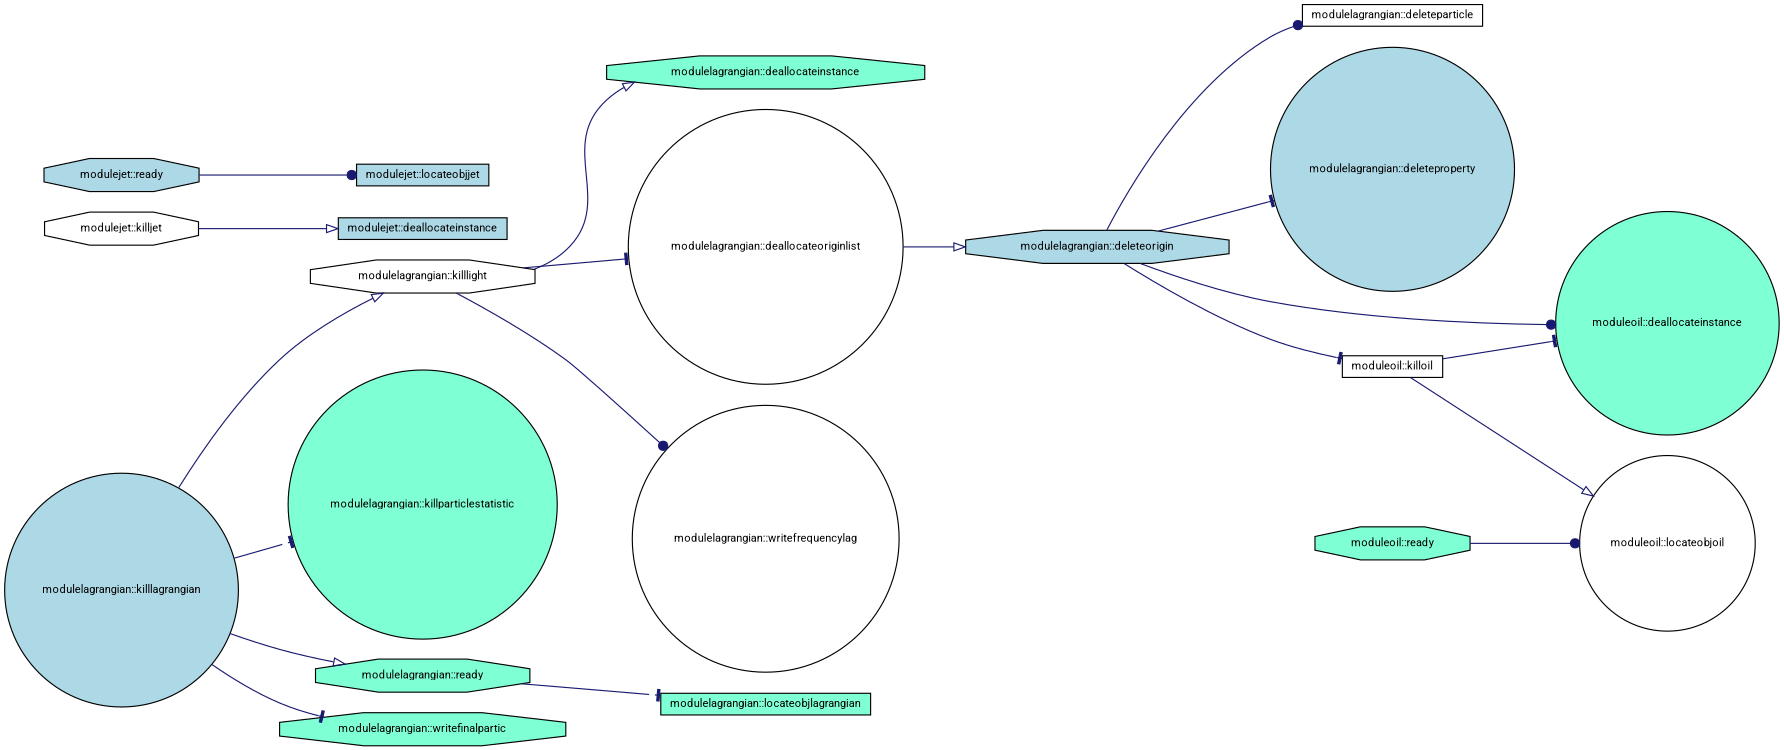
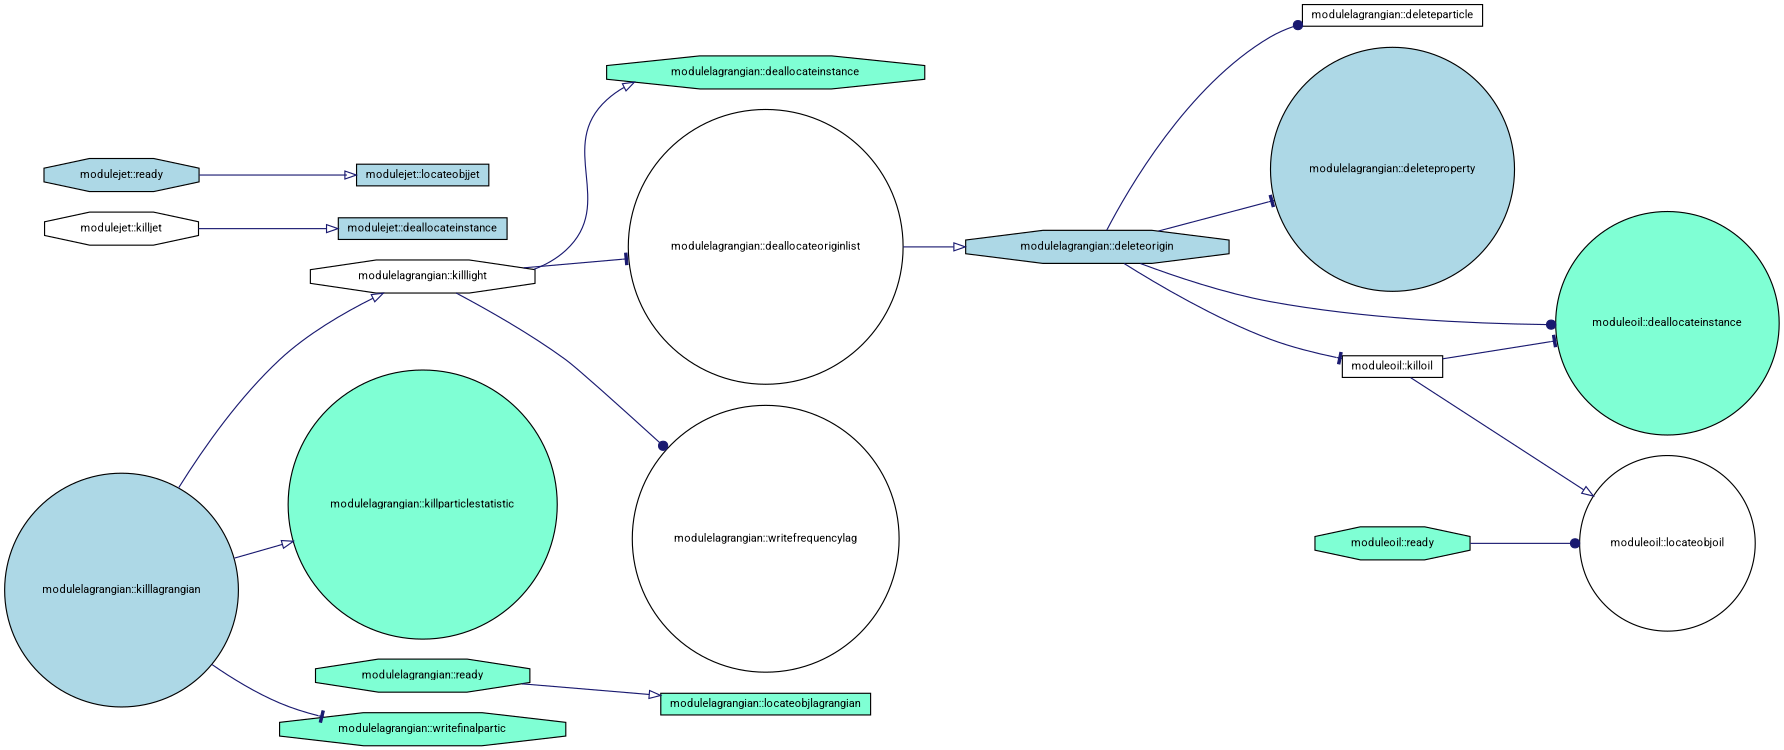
  digraph {
    fontname=Roboto
    rankdir=LR
    node [color=black fillcolor=white fontname=Roboto fontsize=10 shape=octagon style=filled]
    edge [arrowhead=onormal color=midnightblue fontname=Roboto fontsize=10 labelfontname=Helvetica labelfontsize=10 style=solid]
    n1 [fillcolor=lightblue fontcolor=black height=0.2 label="modulelagrangian::killlagrangian" shape=circle width=0.4]
    n2 [height=0.2 label="modulelagrangian::killlight" width=0.4]
    n3 [fillcolor=aquamarine height=0.2 label="modulelagrangian::killparticlestatistic" shape=circle width=0.4]
    n4 [fillcolor=aquamarine height=0.2 label="modulelagrangian::ready" width=0.4]
    n5 [fillcolor=aquamarine height=0.2 label="modulelagrangian::writefinalpartic" width=0.4]
    n6 [fillcolor=aquamarine height=0.2 label="modulelagrangian::deallocateinstance" width=0.4]
    n7 [height=0.2 label="modulelagrangian::deallocateoriginlist" shape=circle width=0.4]
    n8 [fillcolor=lightblue height=0.2 label="modulelagrangian::deleteorigin" width=0.4]
    n9 [height=0.2 label="modulelagrangian::writefrequencylag" shape=circle width=0.4]
    n10 [fillcolor=aquamarine height=0.2 label="modulelagrangian::locateobjlagrangian" shape=box width=0.4]
    n11 [height=0.2 label="modulelagrangian::deleteparticle" shape=box width=0.4]
    n12 [fillcolor=lightblue height=0.2 label="modulelagrangian::deleteproperty" shape=circle width=0.4]
    n13 [height=0.2 label="moduleoil::killoil" shape=box width=0.4]
    n14 [fillcolor=aquamarine height=0.2 label="moduleoil::deallocateinstance" shape=circle width=0.4]
    n15 [height=0.2 label="modulejet::killjet" width=0.4]
    n16 [fillcolor=lightblue height=0.2 label="modulejet::deallocateinstance" shape=box width=0.4]
    n17 [height=0.2 label="moduleoil::locateobjoil" shape=circle width=0.4]
    n18 [fillcolor=lightblue height=0.2 label="modulejet::ready" width=0.4]
    n19 [fillcolor=lightblue height=0.2 label="modulejet::locateobjjet" shape=box width=0.4]
    n20 [fillcolor=aquamarine height=0.2 label="moduleoil::ready" width=0.4]
    n1 -> n2
-   n1 -> n3 [arrowhead=tee]
-   n1 -> n4
+   n1 -> n3
    n1 -> n5 [arrowhead=tee]
    n2 -> n6
    n2 -> n7 [arrowhead=tee]
    n2 -> n9 [arrowhead=dot]
-   n4 -> n10 [arrowhead=tee]
+   n4 -> n10
    n7 -> n8
    n8 -> n11 [arrowhead=dot]
    n8 -> n12 [arrowhead=tee]
    n8 -> n13 [arrowhead=tee]
    n8 -> n14 [arrowhead=dot]
    n13 -> n14 [arrowhead=tee]
    n13 -> n17
    n15 -> n16
-   n18 -> n19 [arrowhead=dot]
+   n18 -> n19
    n20 -> n17 [arrowhead=dot]
  }
